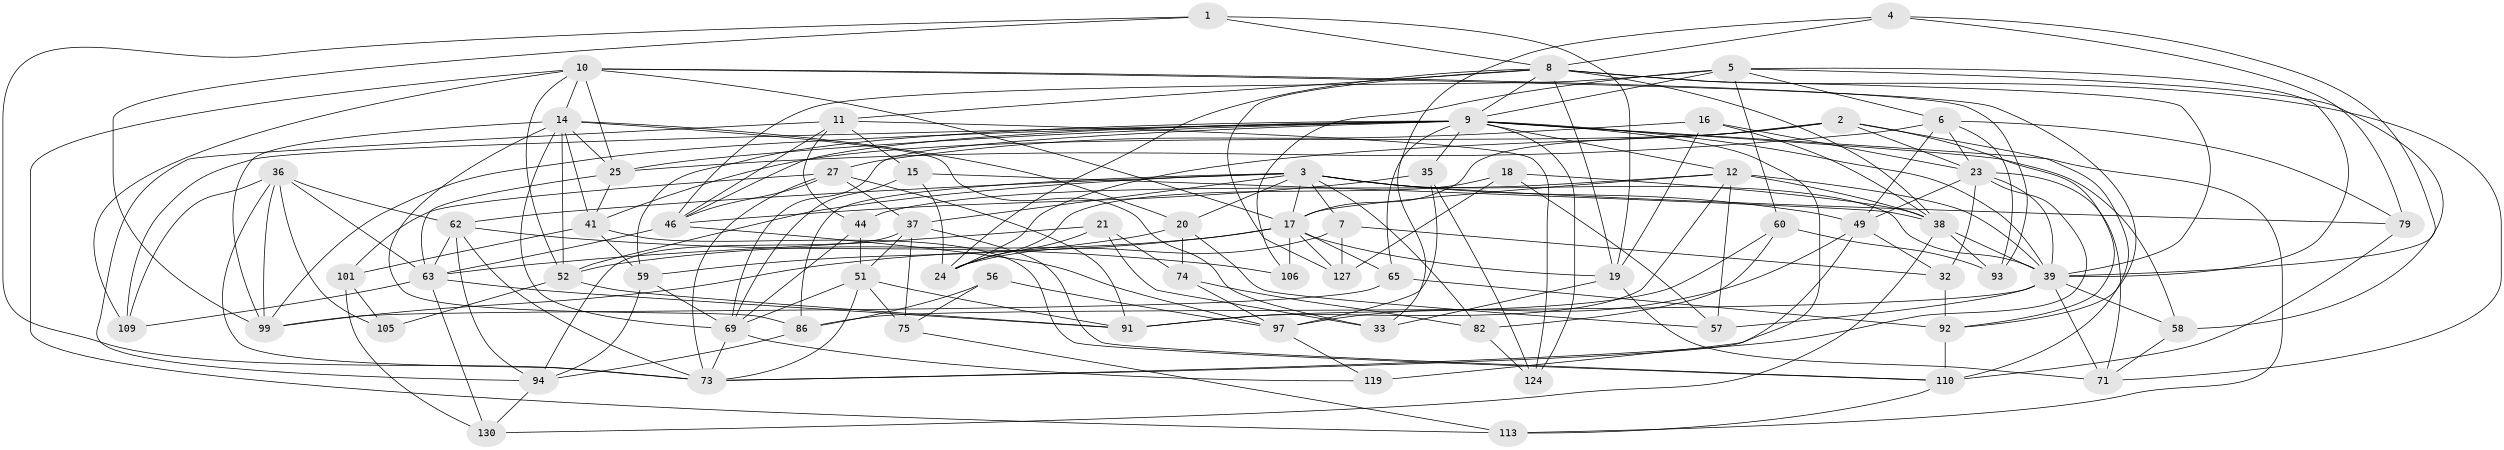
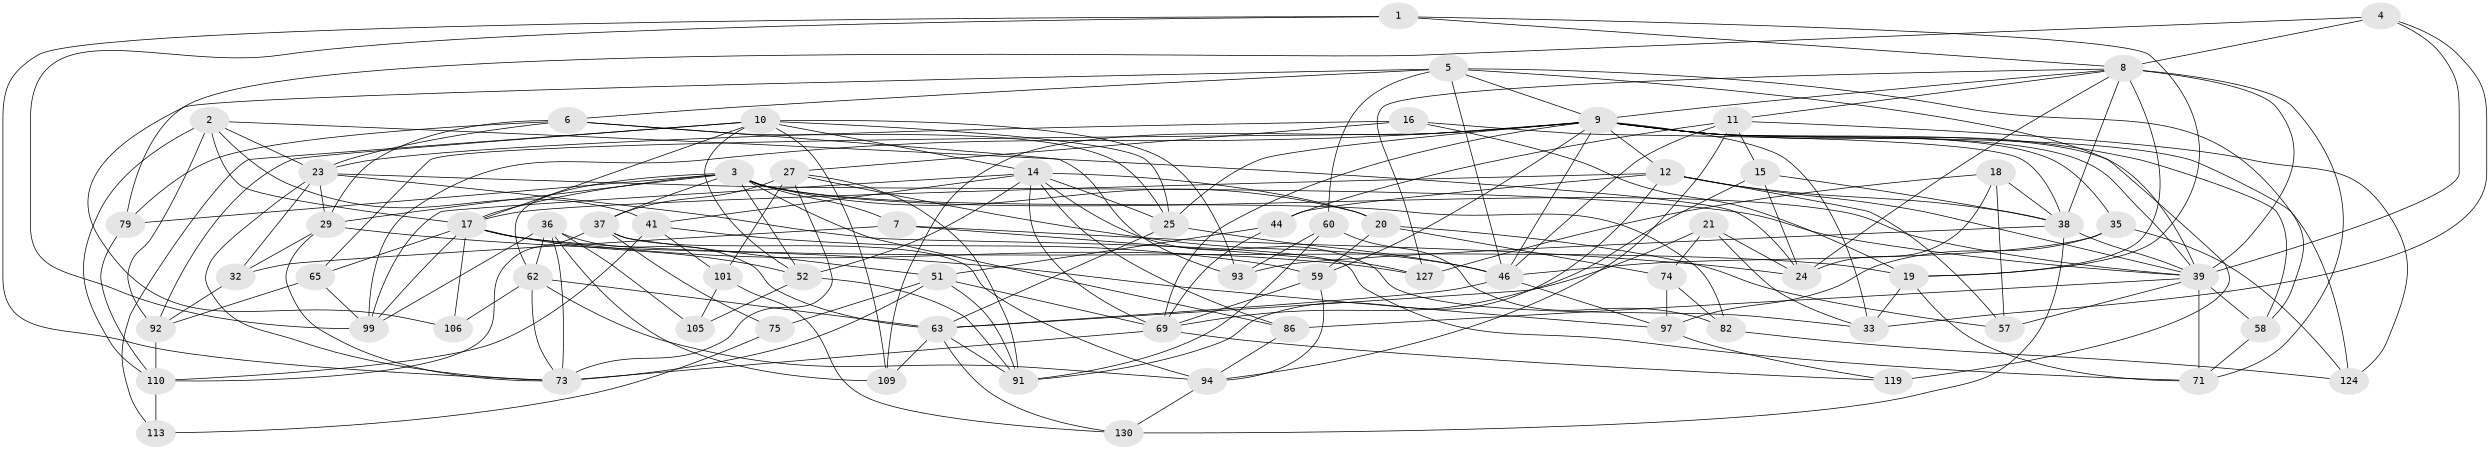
  graph {
    fontname="DejaVu Sans Mono"
    node [color=gray90 fontname="DejaVu Sans Mono" style=filled]
    edge [fontname="DejaVu Sans Mono"]
    8 [super="+28"]
    19 [super="+47"]
    24 [super="+102"]
    39 [super="+64+134+136+42"]
    9 [super="+30+55+70+13"]
    127
    11 [super="+83"]
    38 [super="+50"]
    71 [super="+133"]
    1
    73 [super="+107+114"]
    99 [super="+100"]
    33
    2 [super="+90"]
    17 [super="+126+48"]
    23 [super="+26"]
    41 [super="+61"]
    92 [super="+111"]
    110 [super="+135"]
    52 [super="+76"]
    106
    65
-   29 [super="+54" label=49]
+   29 [super="+54"]
    32 [super="+77"]
    59 [super="+85"]
    101
    113
    3 [super="+84+31+43"]
    7
    20 [super="+81"]
    37 [super="+138"]
    62 [super="+129"]
    79
    82
    86 [super="+112"]
    57
    74
    97 [super="+120"]
    94 [super="+137"]
    51 [super="+128"]
    75
    58
    91 [super="+95"]
    105
    63 [super="+96+125"]
    124
    4
    5 [super="+22+121"]
    6 [super="+108"]
    46 [super="+98+122"]
    60
    25 [super="+34"]
    93
    12 [super="+132+68"]
    35
    69 [super="+131+123"]
    109
    119
    15
    44
    130
    10 [super="+49"]
    14 [super="+89+53"]
    16
    27 [super="+80+66"]
    18
    21
    36 [super="+40"]
-   56
    8 -- 19
    8 -- 24
    8 -- 39
    8 -- 9
    8 -- 127
    8 -- 11
    8 -- 38
    8 -- 71
    19 -- 71
    19 -- 33
    39 -- 71 [weight=2]
    39 -- 86
    39 -- 57
    39 -- 58
    9 -- 39
    9 -- 99
    9 -- 65
    9 -- 59 [weight=2]
-   9 -- 113
+   9 -- 33
    9 -- 58
    9 -- 124
    9 -- 46
    9 -- 25
    9 -- 12
    9 -- 35
    9 -- 69
    9 -- 109
    9 -- 119 [weight=2]
    11 -- 94
    11 -- 124
    11 -- 46
    11 -- 15
    11 -- 44
    38 -- 39
    38 -- 93
    38 -- 130
    1 -- 8
    1 -- 19
    1 -- 73
    1 -- 99
    2 -- 24
    2 -- 17
    2 -- 23
    2 -- 41
    2 -- 92
    2 -- 110
    17 -- 19
    17 -- 127
    17 -- 99
    17 -- 52
    17 -- 106
    17 -- 65
    23 -- 39
    23 -- 71
    23 -- 73
    23 -- 29
    23 -- 32
    41 -- 110
    41 -- 59
    41 -- 101
    92 -- 110
    110 -- 113
    52 -- 91
    52 -- 105
    65 -- 99
    65 -- 92
    29 -- 73
    29 -- 32
    29 -- 97
    32 -- 92 [weight=2]
    59 -- 94
    59 -- 69
    101 -- 105
    101 -- 130
    3 -- 39
    3 -- 17
    3 -- 52
    3 -- 29
    3 -- 7
    3 -- 20 [weight=2]
    3 -- 37
    3 -- 62
    3 -- 79
    3 -- 82
    3 -- 86
    7 -- 24
    7 -- 127
    7 -- 32
    20 -- 59
    20 -- 57
    20 -- 74
    37 -- 110
    37 -- 94
    37 -- 51
    37 -- 75
    62 -- 73
    62 -- 106
    62 -- 94
    62 -- 63
    79 -- 110
    82 -- 124
    86 -- 94
    74 -- 82
    74 -- 97
    97 -- 119
    94 -- 130
    51 -- 73
    51 -- 75
    51 -- 91
    51 -- 69
    75 -- 113
    58 -- 71
    63 -- 91
    63 -- 109
    63 -- 130
    4 -- 8
    4 -- 39
    4 -- 33
    4 -- 79
    5 -- 39
    5 -- 9
    5 -- 106
    5 -- 58
    5 -- 6
    5 -- 46 [weight=2]
    5 -- 60
    6 -- 23
    6 -- 29
    6 -- 79
    6 -- 25
    6 -- 93
    46 -- 97
    46 -- 63
    60 -- 82
    60 -- 91
    60 -- 93
-   25 -- 41
+   25 -- 46
    25 -- 63
    12 -- 39 [weight=2]
    12 -- 38
    12 -- 17
    12 -- 57
    12 -- 91
    12 -- 44
    35 -- 97
    35 -- 124
    35 -- 46
    69 -- 73
    69 -- 119
    15 -- 24
    15 -- 38
    15 -- 69
    44 -- 51
    44 -- 69
    10 -- 17
    10 -- 92
    10 -- 52
    10 -- 113
    10 -- 25
    10 -- 93
    10 -- 109
    10 -- 14
    14 -- 99
    14 -- 33
    14 -- 41
    14 -- 52
    14 -- 20
    14 -- 86 [weight=2]
    14 -- 25
    14 -- 69
    16 -- 19
    16 -- 38
    16 -- 23
    16 -- 27
    27 -- 73
    27 -- 101
    27 -- 37
    27 -- 91
    27 -- 46
    18 -- 24
    18 -- 127
    18 -- 38
    18 -- 57
    21 -- 24
    21 -- 33
    21 -- 74
    21 -- 63
    36 -- 73
    36 -- 99
    36 -- 62
    36 -- 105
    36 -- 63
    36 -- 109
-   56 -- 86
-   56 -- 97
-   56 -- 75
  }
